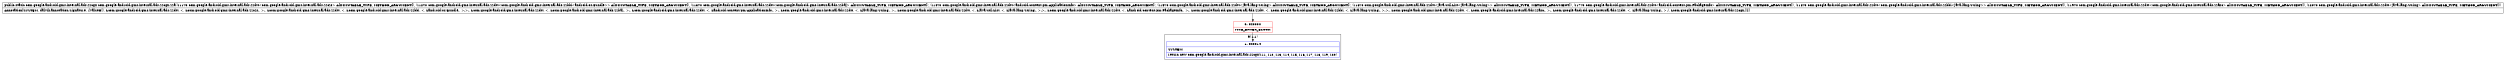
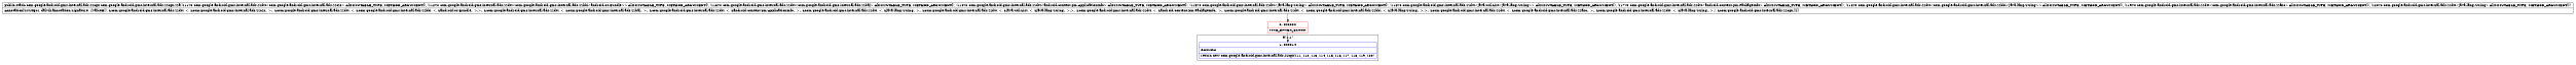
  digraph {
    node [shape=record]
-   n1 [color=blue label="{1\:\ 0x0014|SYSTEM\l|return new com.google.android.gms.internal.ads.zzcgx(r11, r12, r13, r14, r15, r16, r17, r18, r19, r20)\l}"]
+   n1 [color=blue label="{1\:\ 0x0014|RETURN\l|return new com.google.android.gms.internal.ads.zzcgx(r11, r12, r13, r14, r15, r16, r17, r18, r19, r20)\l}"]
    n2 [color=red label="{0\:\ 0x0000|MTH_ENTER_BLOCK\l}"]
    n3 [label="{public static com.google.android.gms.internal.ads.zzcgx com.google.android.gms.internal.ads.zzcgx.zza((r11v0 com.google.android.gms.internal.ads.zzdtt\<com.google.android.gms.internal.ads.zzczs\> A[IMMUTABLE_TYPE, METHOD_ARGUMENT]), (r12v0 com.google.android.gms.internal.ads.zzdtt\<com.google.android.gms.internal.ads.zzbbi\<android.os.Bundle\>\> A[IMMUTABLE_TYPE, METHOD_ARGUMENT]), (r13v0 com.google.android.gms.internal.ads.zzdtt\<com.google.android.gms.internal.ads.zzbaj\> A[IMMUTABLE_TYPE, METHOD_ARGUMENT]), (r14v0 com.google.android.gms.internal.ads.zzdtt\<android.content.pm.ApplicationInfo\> A[IMMUTABLE_TYPE, METHOD_ARGUMENT]), (r15v0 com.google.android.gms.internal.ads.zzdtt\<java.lang.String\> A[IMMUTABLE_TYPE, METHOD_ARGUMENT]), (r16v0 com.google.android.gms.internal.ads.zzdtt\<java.util.List\<java.lang.String\>\> A[IMMUTABLE_TYPE, METHOD_ARGUMENT]), (r17v0 com.google.android.gms.internal.ads.zzdtt\<android.content.pm.PackageInfo\> A[IMMUTABLE_TYPE, METHOD_ARGUMENT]), (r18v0 com.google.android.gms.internal.ads.zzdtt\<com.google.android.gms.internal.ads.zzbbi\<java.lang.String\>\> A[IMMUTABLE_TYPE, METHOD_ARGUMENT]), (r19v0 com.google.android.gms.internal.ads.zzdtt\<com.google.android.gms.internal.ads.zzaxc\> A[IMMUTABLE_TYPE, METHOD_ARGUMENT]), (r20v0 com.google.android.gms.internal.ads.zzdtt\<java.lang.String\> A[IMMUTABLE_TYPE, METHOD_ARGUMENT]))  | Annotation[SYSTEM, dalvik.annotation.Signature, \{value=[(, Lcom\/google\/android\/gms\/internal\/ads\/zzdtt, \<, Lcom\/google\/android\/gms\/internal\/ads\/zzczs;, \>;, Lcom\/google\/android\/gms\/internal\/ads\/zzdtt, \<, Lcom\/google\/android\/gms\/internal\/ads\/zzbbi, \<, Landroid\/os\/Bundle;, \>;\>;, Lcom\/google\/android\/gms\/internal\/ads\/zzdtt, \<, Lcom\/google\/android\/gms\/internal\/ads\/zzbaj;, \>;, Lcom\/google\/android\/gms\/internal\/ads\/zzdtt, \<, Landroid\/content\/pm\/ApplicationInfo;, \>;, Lcom\/google\/android\/gms\/internal\/ads\/zzdtt, \<, Ljava\/lang\/String;, \>;, Lcom\/google\/android\/gms\/internal\/ads\/zzdtt, \<, Ljava\/util\/List, \<, Ljava\/lang\/String;, \>;\>;, Lcom\/google\/android\/gms\/internal\/ads\/zzdtt, \<, Landroid\/content\/pm\/PackageInfo;, \>;, Lcom\/google\/android\/gms\/internal\/ads\/zzdtt, \<, Lcom\/google\/android\/gms\/internal\/ads\/zzbbi, \<, Ljava\/lang\/String;, \>;\>;, Lcom\/google\/android\/gms\/internal\/ads\/zzdtt, \<, Lcom\/google\/android\/gms\/internal\/ads\/zzaxc;, \>;, Lcom\/google\/android\/gms\/internal\/ads\/zzdtt, \<, Ljava\/lang\/String;, \>;), Lcom\/google\/android\/gms\/internal\/ads\/zzcgx;]\}]\l}"]
    subgraph cluster_1 {
      label="R(1:1)"
      n1
    }
    n2 -> n1
    n3 -> n2
  }
